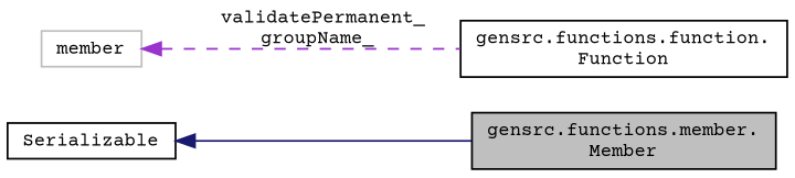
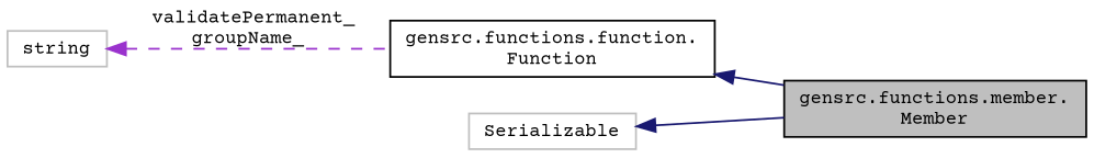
  digraph {
    fontname="Courier Prime"
    rankdir=LR
    node [color=black fillcolor=white fontname="Courier Prime" fontsize=10 shape=record style=filled]
    edge [color=midnightblue dir=back fontname="Courier Prime" fontsize=10 labelfontname=Helvetica labelfontsize=10 style=solid]
    n1 [fillcolor=grey75 fontcolor=black height=0.2 label="gensrc.functions.member.\lMember" width=0.4]
    n2 [height=0.2 label="gensrc.functions.function.\lFunction" width=0.4]
-   n3 [height=0.2 label=Serializable width=0.4]
-   n4 [color=grey75 height=0.2 label=member width=0.4]
+   n3 [color=grey75 height=0.2 label=Serializable width=0.4]
+   n4 [color=grey75 height=0.2 label=string width=0.4]
+   n2 -> n1
    n3 -> n1
    n4 -> n2 [color=darkorchid3 label=" validatePermanent_\ngroupName_" style=dashed]
  }
